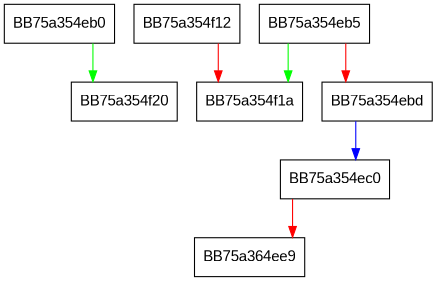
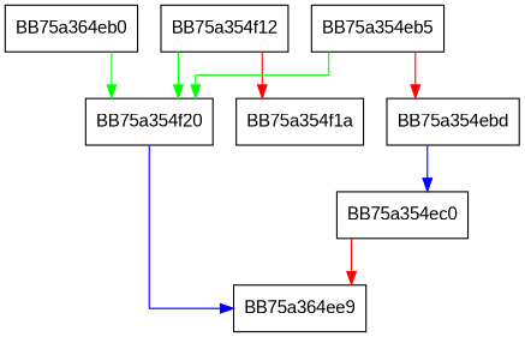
  digraph {
    fontname="Liberation Sans"
    splines=ortho
    node [fontname="Liberation Sans" shape=box]
    edge [color=green fontname="Liberation Sans"]
    BB75a354f12
    BB75a354f20
    BB75a354f1a
-   BB75a354eb0
+   BB75a354eb0 [label=BB75a364eb0]
    n5 [label=BB75a364ee9]
    BB75a354eb5
    BB75a354ebd
    BB75a354ec0
+   BB75a354f12 -> BB75a354f20
    BB75a354f12 -> BB75a354f1a [color=red]
+   BB75a354f20 -> n5 [color=blue]
    BB75a354eb0 -> BB75a354f20
-   BB75a354eb5 -> BB75a354f1a
+   BB75a354eb5 -> BB75a354f20
    BB75a354eb5 -> BB75a354ebd [color=red]
    BB75a354ebd -> BB75a354ec0 [color=blue]
    BB75a354ec0 -> n5 [color=red]
  }
